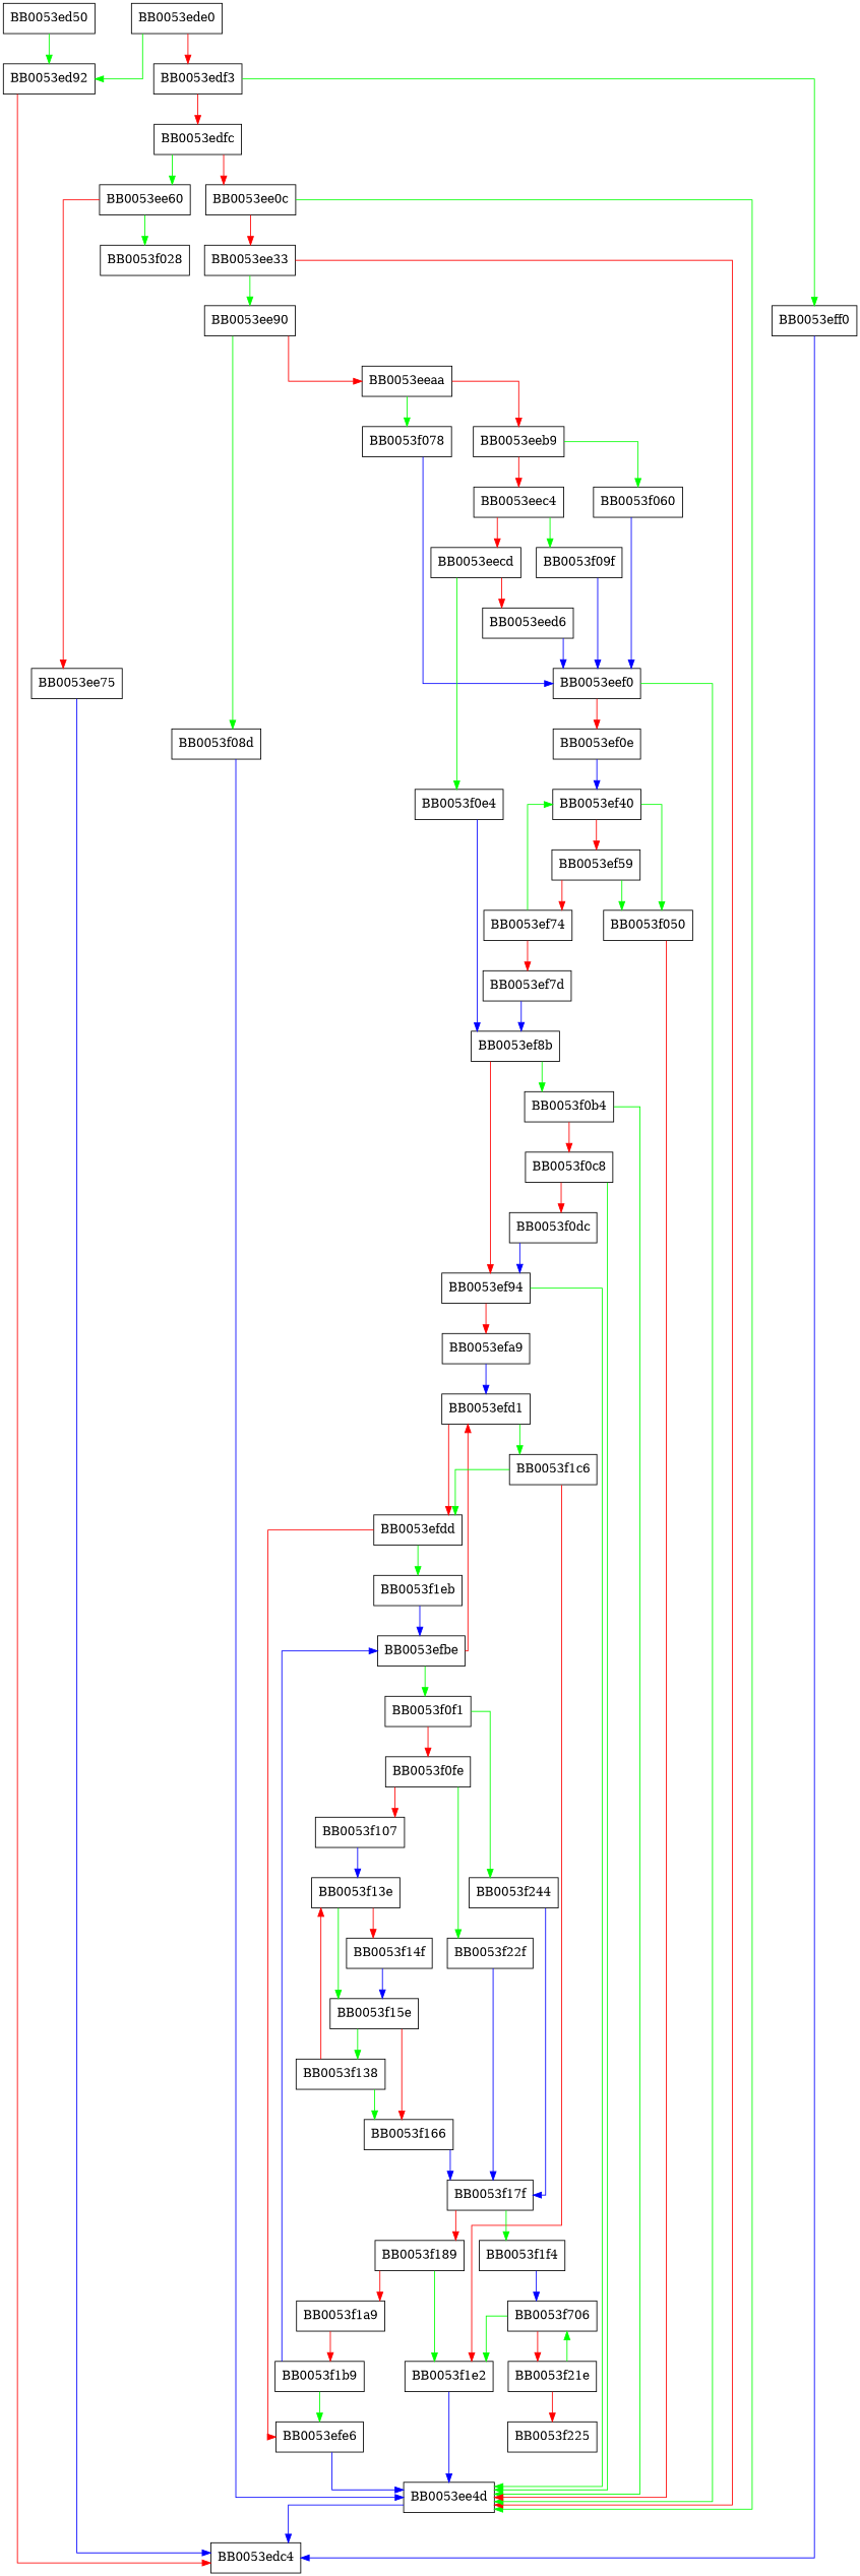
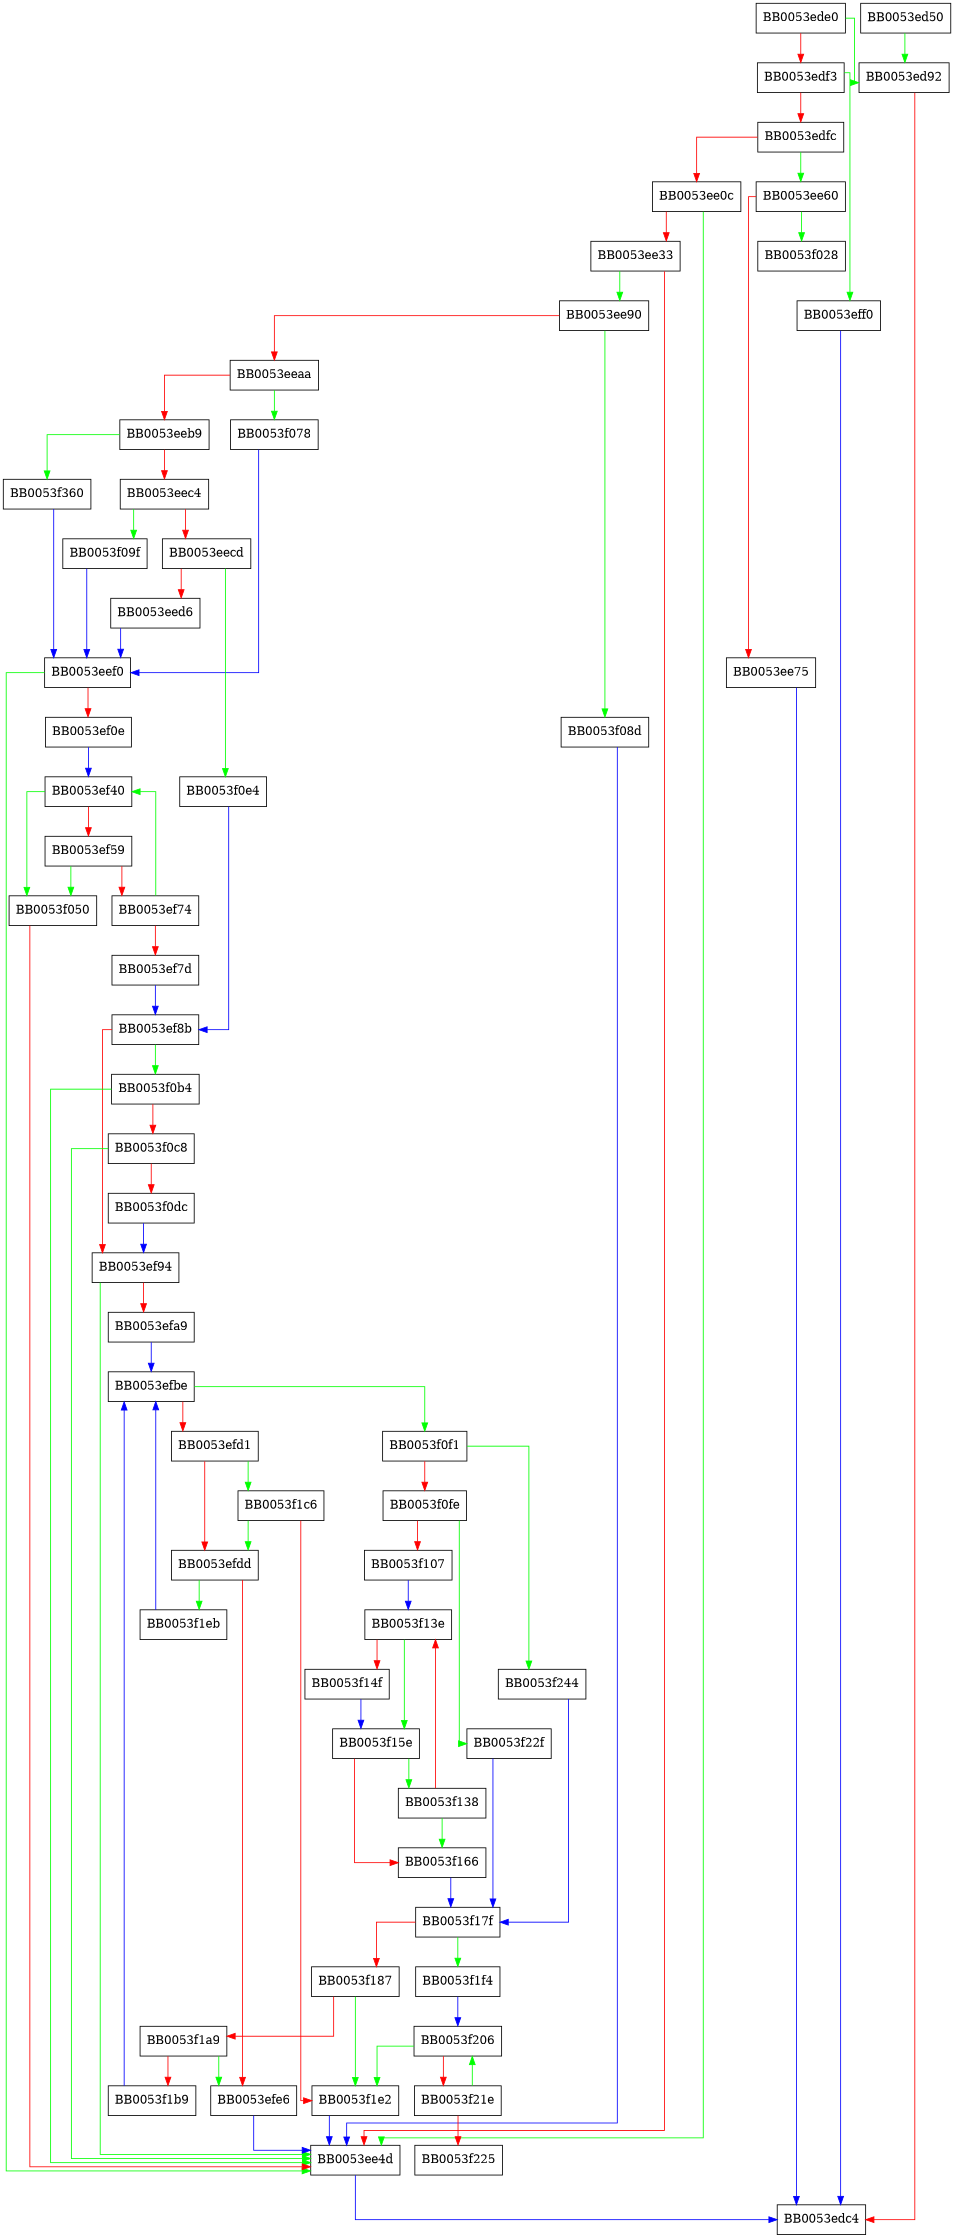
  digraph {
    splines=ortho
    node [shape=box]
    edge [color=red]
    BB0053ed50
    BB0053ed92
    BB0053edc4
    BB0053ede0
    BB0053edf3
    BB0053eff0
    BB0053edfc
    BB0053ee60
    BB0053ee0c
    BB0053f028
    BB0053ee75
    BB0053ee4d
    BB0053ee33
    BB0053ee90
    BB0053f08d
    BB0053eeaa
    BB0053f078
    BB0053eeb9
    BB0053eef0
-   BB0053f060
+   BB0053f060 [label=BB0053f360]
    BB0053eec4
    BB0053ef0e
    BB0053f09f
    BB0053eecd
    BB0053f0e4
    BB0053eed6
    BB0053ef8b
    BB0053f0b4
    BB0053ef94
    BB0053ef40
    BB0053f050
    BB0053ef59
    BB0053ef74
    BB0053ef7d
    BB0053f0c8
    BB0053efa9
    BB0053f0dc
    BB0053efbe
    BB0053f0f1
    BB0053efd1
    BB0053f244
    BB0053f0fe
    BB0053f1c6
    BB0053efdd
    BB0053f17f
    BB0053f22f
    BB0053f107
    BB0053f1e2
    BB0053f1eb
    BB0053efe6
    BB0053f1f4
-   BB0053f187 [label=BB0053f189]
+   BB0053f187
    BB0053f13e
    BB0053f15e
    BB0053f14f
    BB0053f138
    BB0053f166
-   BB0053f206 [label=BB0053f706]
+   BB0053f206
    BB0053f1a9
    BB0053f21e
    BB0053f1b9
    BB0053f225
    BB0053ed50 -> BB0053ed92 [color=green]
    BB0053ed92 -> BB0053edc4
    BB0053ede0 -> BB0053ed92 [color=green]
    BB0053ede0 -> BB0053edf3
    BB0053edf3 -> BB0053eff0 [color=green]
    BB0053edf3 -> BB0053edfc
    BB0053eff0 -> BB0053edc4 [color=blue]
    BB0053edfc -> BB0053ee60 [color=green]
    BB0053edfc -> BB0053ee0c
    BB0053ee60 -> BB0053f028 [color=green]
    BB0053ee60 -> BB0053ee75
    BB0053ee0c -> BB0053ee4d [color=green]
    BB0053ee0c -> BB0053ee33
    BB0053ee75 -> BB0053edc4 [color=blue]
    BB0053ee4d -> BB0053edc4 [color=blue]
    BB0053ee33 -> BB0053ee4d
    BB0053ee33 -> BB0053ee90 [color=green]
    BB0053ee90 -> BB0053f08d [color=green]
    BB0053ee90 -> BB0053eeaa
    BB0053f08d -> BB0053ee4d [color=blue]
    BB0053eeaa -> BB0053f078 [color=green]
    BB0053eeaa -> BB0053eeb9
    BB0053f078 -> BB0053eef0 [color=blue]
    BB0053eeb9 -> BB0053f060 [color=green]
    BB0053eeb9 -> BB0053eec4
    BB0053eef0 -> BB0053ee4d [color=green]
    BB0053eef0 -> BB0053ef0e
    BB0053f060 -> BB0053eef0 [color=blue]
    BB0053eec4 -> BB0053f09f [color=green]
    BB0053eec4 -> BB0053eecd
    BB0053ef0e -> BB0053ef40 [color=blue]
    BB0053f09f -> BB0053eef0 [color=blue]
    BB0053eecd -> BB0053f0e4 [color=green]
    BB0053eecd -> BB0053eed6
    BB0053f0e4 -> BB0053ef8b [color=blue]
    BB0053eed6 -> BB0053eef0 [color=blue]
    BB0053ef8b -> BB0053f0b4 [color=green]
    BB0053ef8b -> BB0053ef94
    BB0053f0b4 -> BB0053ee4d [color=green]
    BB0053f0b4 -> BB0053f0c8
    BB0053ef94 -> BB0053ee4d [color=green]
    BB0053ef94 -> BB0053efa9
    BB0053ef40 -> BB0053f050 [color=green]
    BB0053ef40 -> BB0053ef59
    BB0053f050 -> BB0053ee4d
    BB0053ef59 -> BB0053f050 [color=green]
    BB0053ef59 -> BB0053ef74
    BB0053ef74 -> BB0053ef40 [color=green]
    BB0053ef74 -> BB0053ef7d
    BB0053ef7d -> BB0053ef8b [color=blue]
    BB0053f0c8 -> BB0053ee4d [color=green]
    BB0053f0c8 -> BB0053f0dc
-   BB0053efa9 -> BB0053efd1 [color=blue]
+   BB0053efa9 -> BB0053efbe [color=blue]
    BB0053f0dc -> BB0053ef94 [color=blue]
    BB0053efbe -> BB0053f0f1 [color=green]
    BB0053efbe -> BB0053efd1
    BB0053f0f1 -> BB0053f244 [color=green]
    BB0053f0f1 -> BB0053f0fe
    BB0053efd1 -> BB0053f1c6 [color=green]
    BB0053efd1 -> BB0053efdd
    BB0053f244 -> BB0053f17f [color=blue]
    BB0053f0fe -> BB0053f22f [color=green]
    BB0053f0fe -> BB0053f107
    BB0053f1c6 -> BB0053efdd [color=green]
    BB0053f1c6 -> BB0053f1e2
    BB0053efdd -> BB0053f1eb [color=green]
    BB0053efdd -> BB0053efe6
    BB0053f17f -> BB0053f1f4 [color=green]
    BB0053f17f -> BB0053f187
    BB0053f22f -> BB0053f17f [color=blue]
    BB0053f107 -> BB0053f13e [color=blue]
    BB0053f1e2 -> BB0053ee4d [color=blue]
    BB0053f1eb -> BB0053efbe [color=blue]
    BB0053efe6 -> BB0053ee4d [color=blue]
    BB0053f1f4 -> BB0053f206 [color=blue]
    BB0053f187 -> BB0053f1e2 [color=green]
    BB0053f187 -> BB0053f1a9
    BB0053f13e -> BB0053f15e [color=green]
    BB0053f13e -> BB0053f14f
    BB0053f15e -> BB0053f138 [color=green]
    BB0053f15e -> BB0053f166
    BB0053f14f -> BB0053f15e [color=blue]
    BB0053f138 -> BB0053f13e
    BB0053f138 -> BB0053f166 [color=green]
    BB0053f166 -> BB0053f17f [color=blue]
    BB0053f206 -> BB0053f1e2 [color=green]
    BB0053f206 -> BB0053f21e
-   BB0053f1b9 -> BB0053efe6 [color=green]
+   BB0053f1a9 -> BB0053efe6 [color=green]
    BB0053f1a9 -> BB0053f1b9
    BB0053f21e -> BB0053f206 [color=green]
    BB0053f21e -> BB0053f225
    BB0053f1b9 -> BB0053efbe [color=blue]
  }
